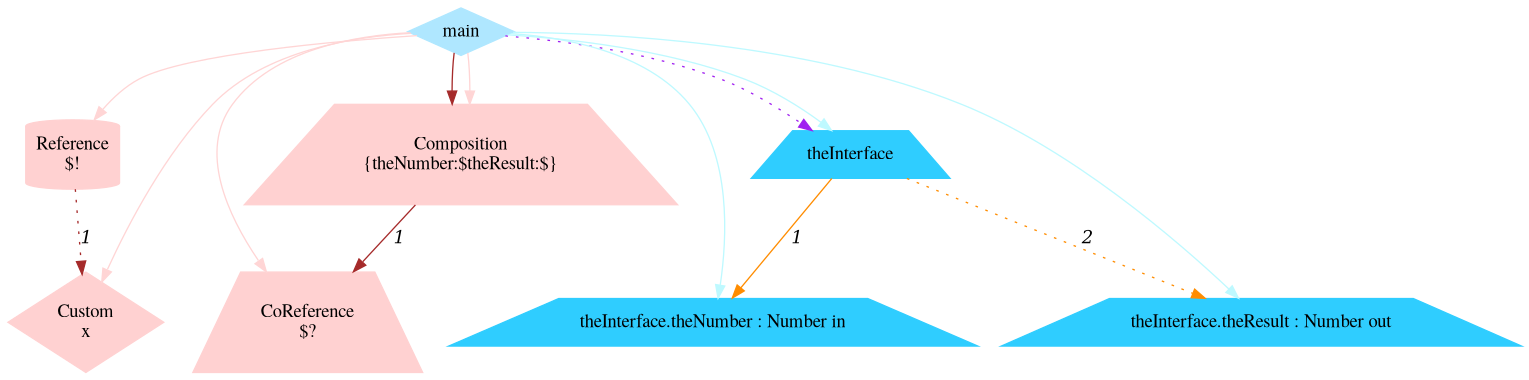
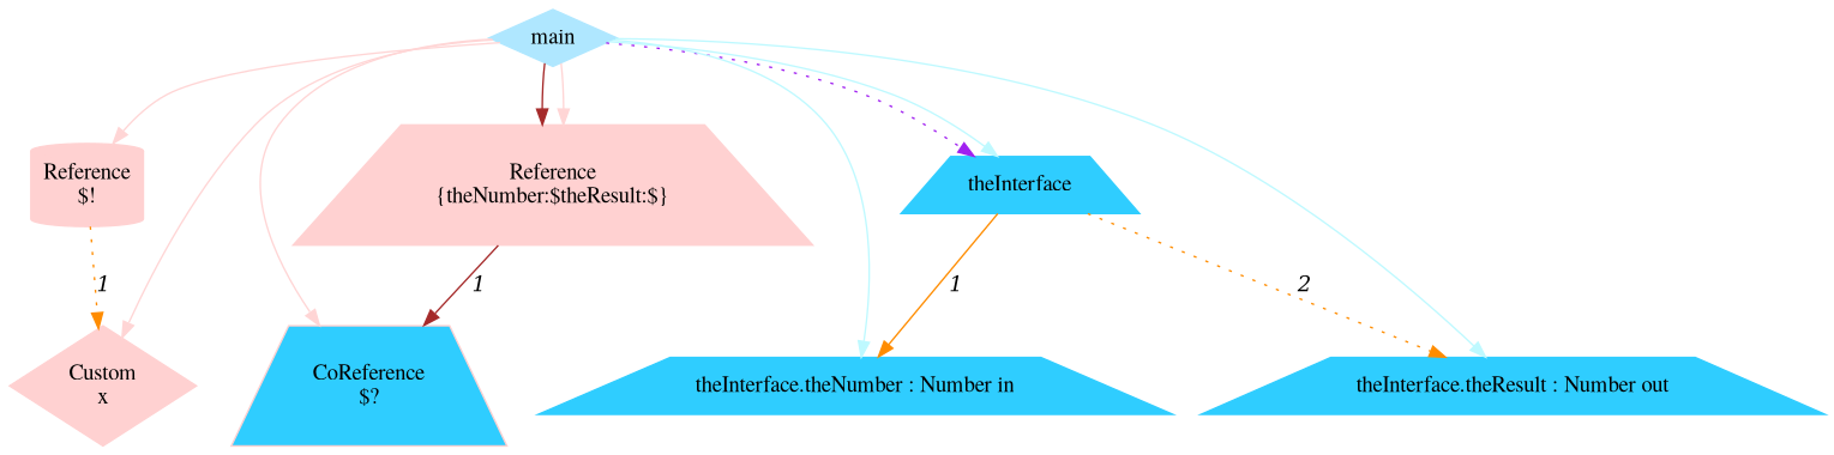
  digraph {
    node [color="#ffd1d1" fontname=Times shape=trapezium style=filled]
    edge [arrowHead=normal arrowsize=1 color="#ffd5d5" dir=forward fontname="Times-Italic"]
    n1 [label="Custom\nx" shape=diamond]
-   n2 [label="CoReference\n$?"]
+   n2 [label="CoReference\n$?" fillcolor="#2fcdff"]
    n3 [label="Reference\n$!" shape=cylinder]
-   n4 [label="Composition\n{theNumber:$theResult:$}"]
+   n4 [label="Reference\n{theNumber:$theResult:$}"]
    n5 [color="#afe7ff" label=main shape=diamond]
    n6 [color="#2fcdff" label=theInterface]
    n7 [color="#2fcdff" label="theInterface.theNumber : Number in"]
    n8 [color="#2fcdff" label="theInterface.theResult : Number out"]
-   n3 -> n1 [color=brown label=1 style=dotted]
+   n3 -> n1 [color=darkorange label=1 style=dotted]
    n4 -> n2 [color=brown label=1 style=solid]
    n5 -> n1
    n5 -> n2
    n5 -> n3
    n5 -> n4 [color=brown style=solid]
    n5 -> n4
    n5 -> n6 [color=purple style=dotted]
    n5 -> n6 [color="#bef9ff"]
    n5 -> n7 [color="#bef9ff"]
    n5 -> n8 [color="#bef9ff"]
    n6 -> n7 [color=darkorange label=1 style=solid]
    n6 -> n8 [color=darkorange label=2 style=dotted]
  }
